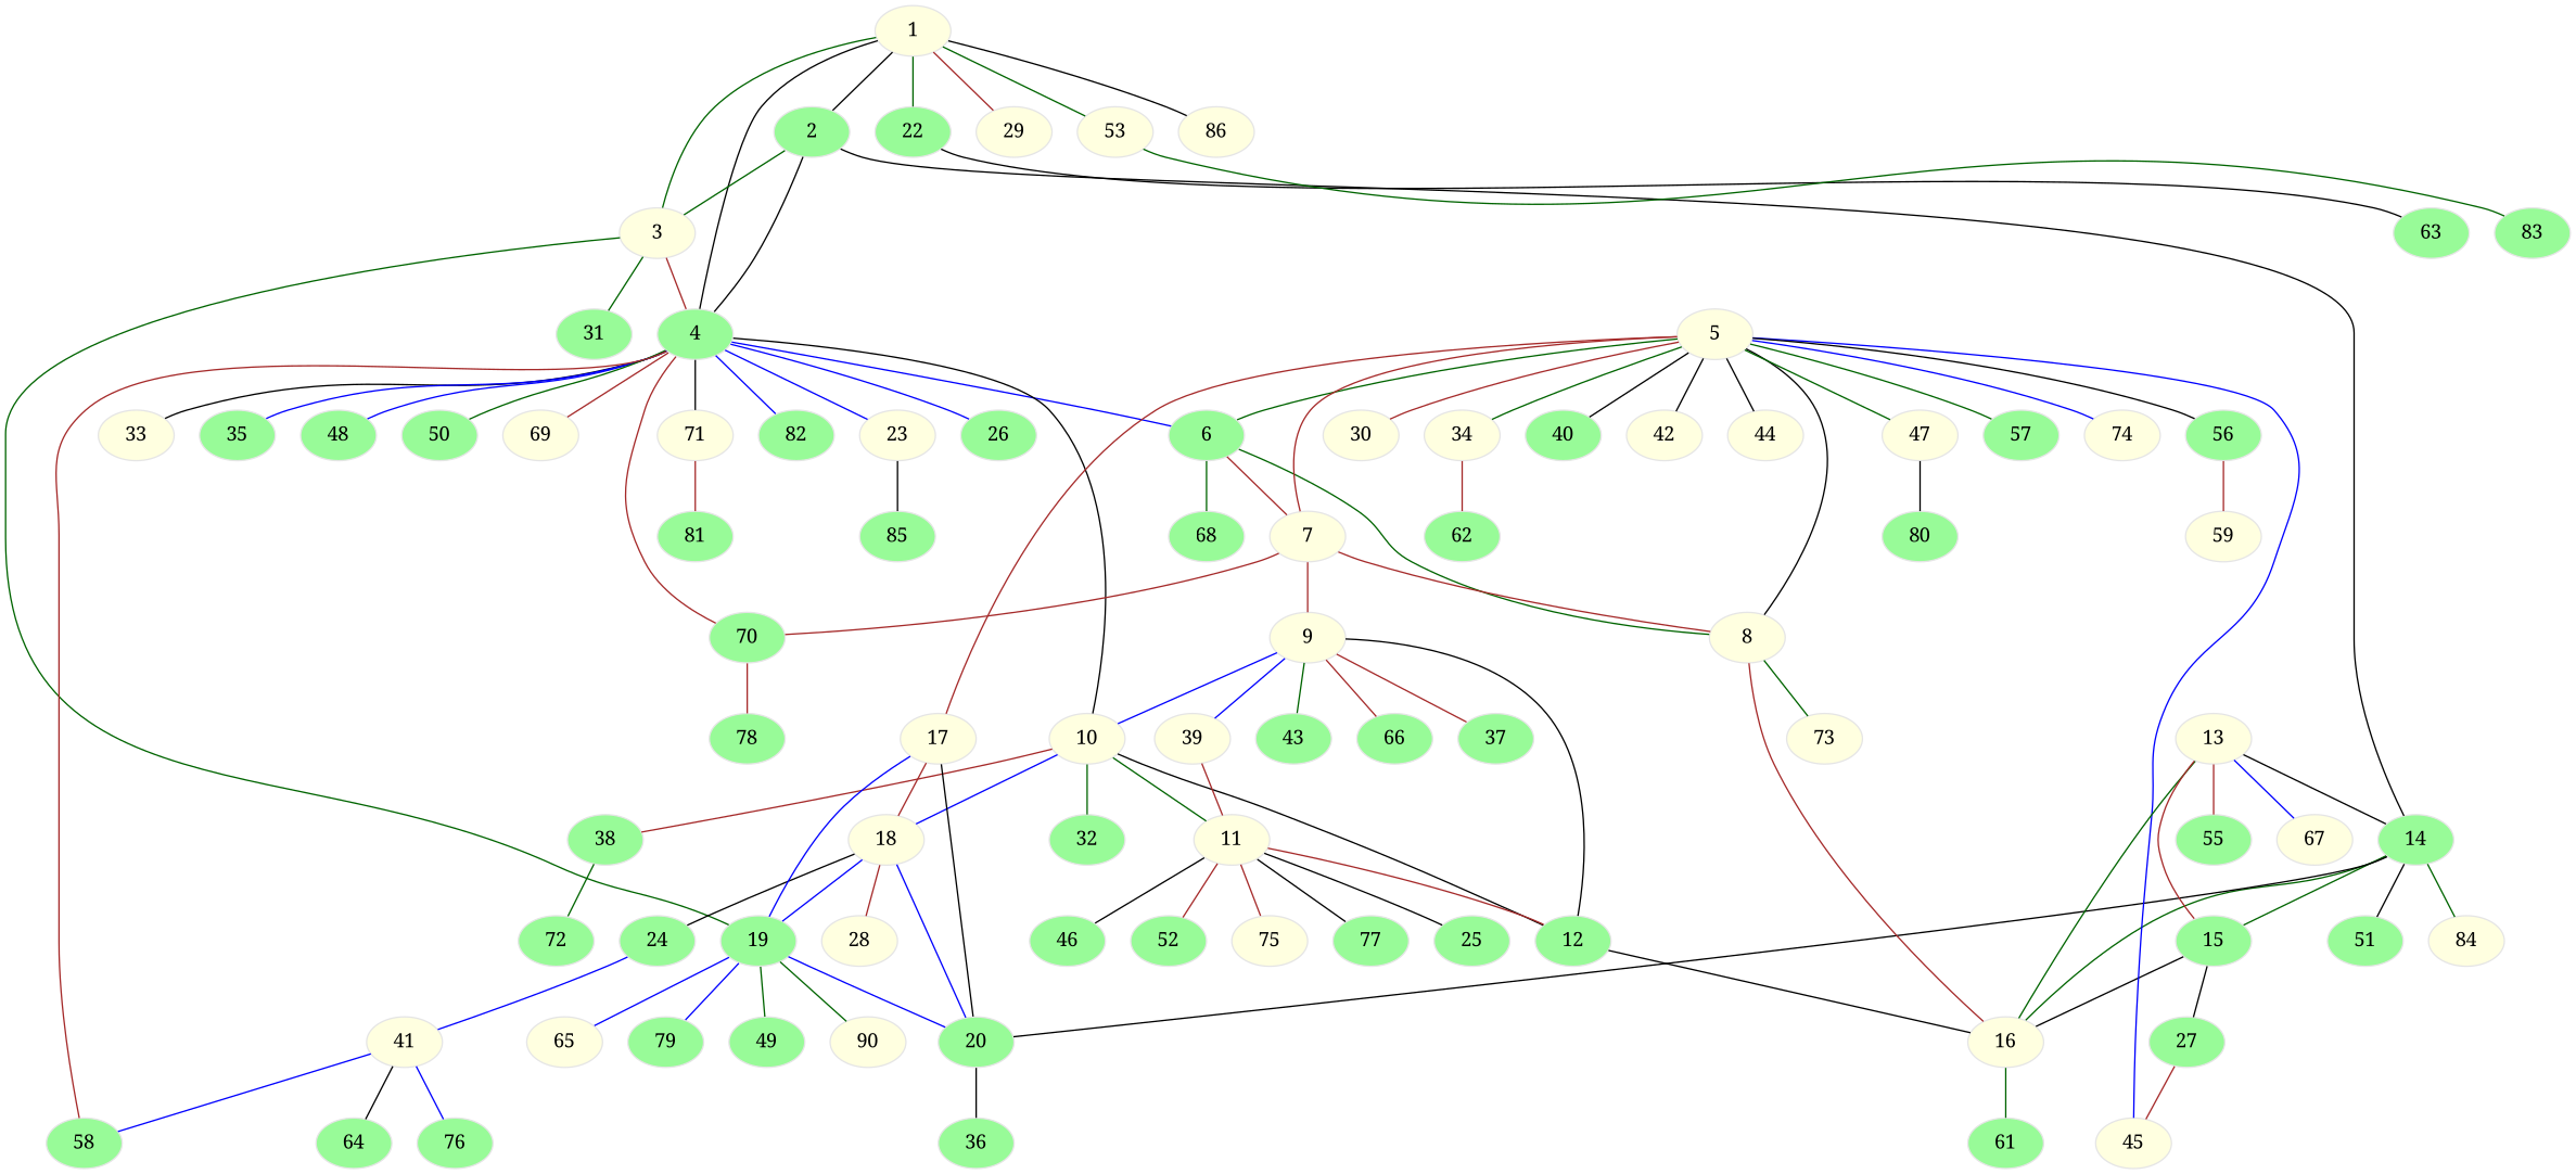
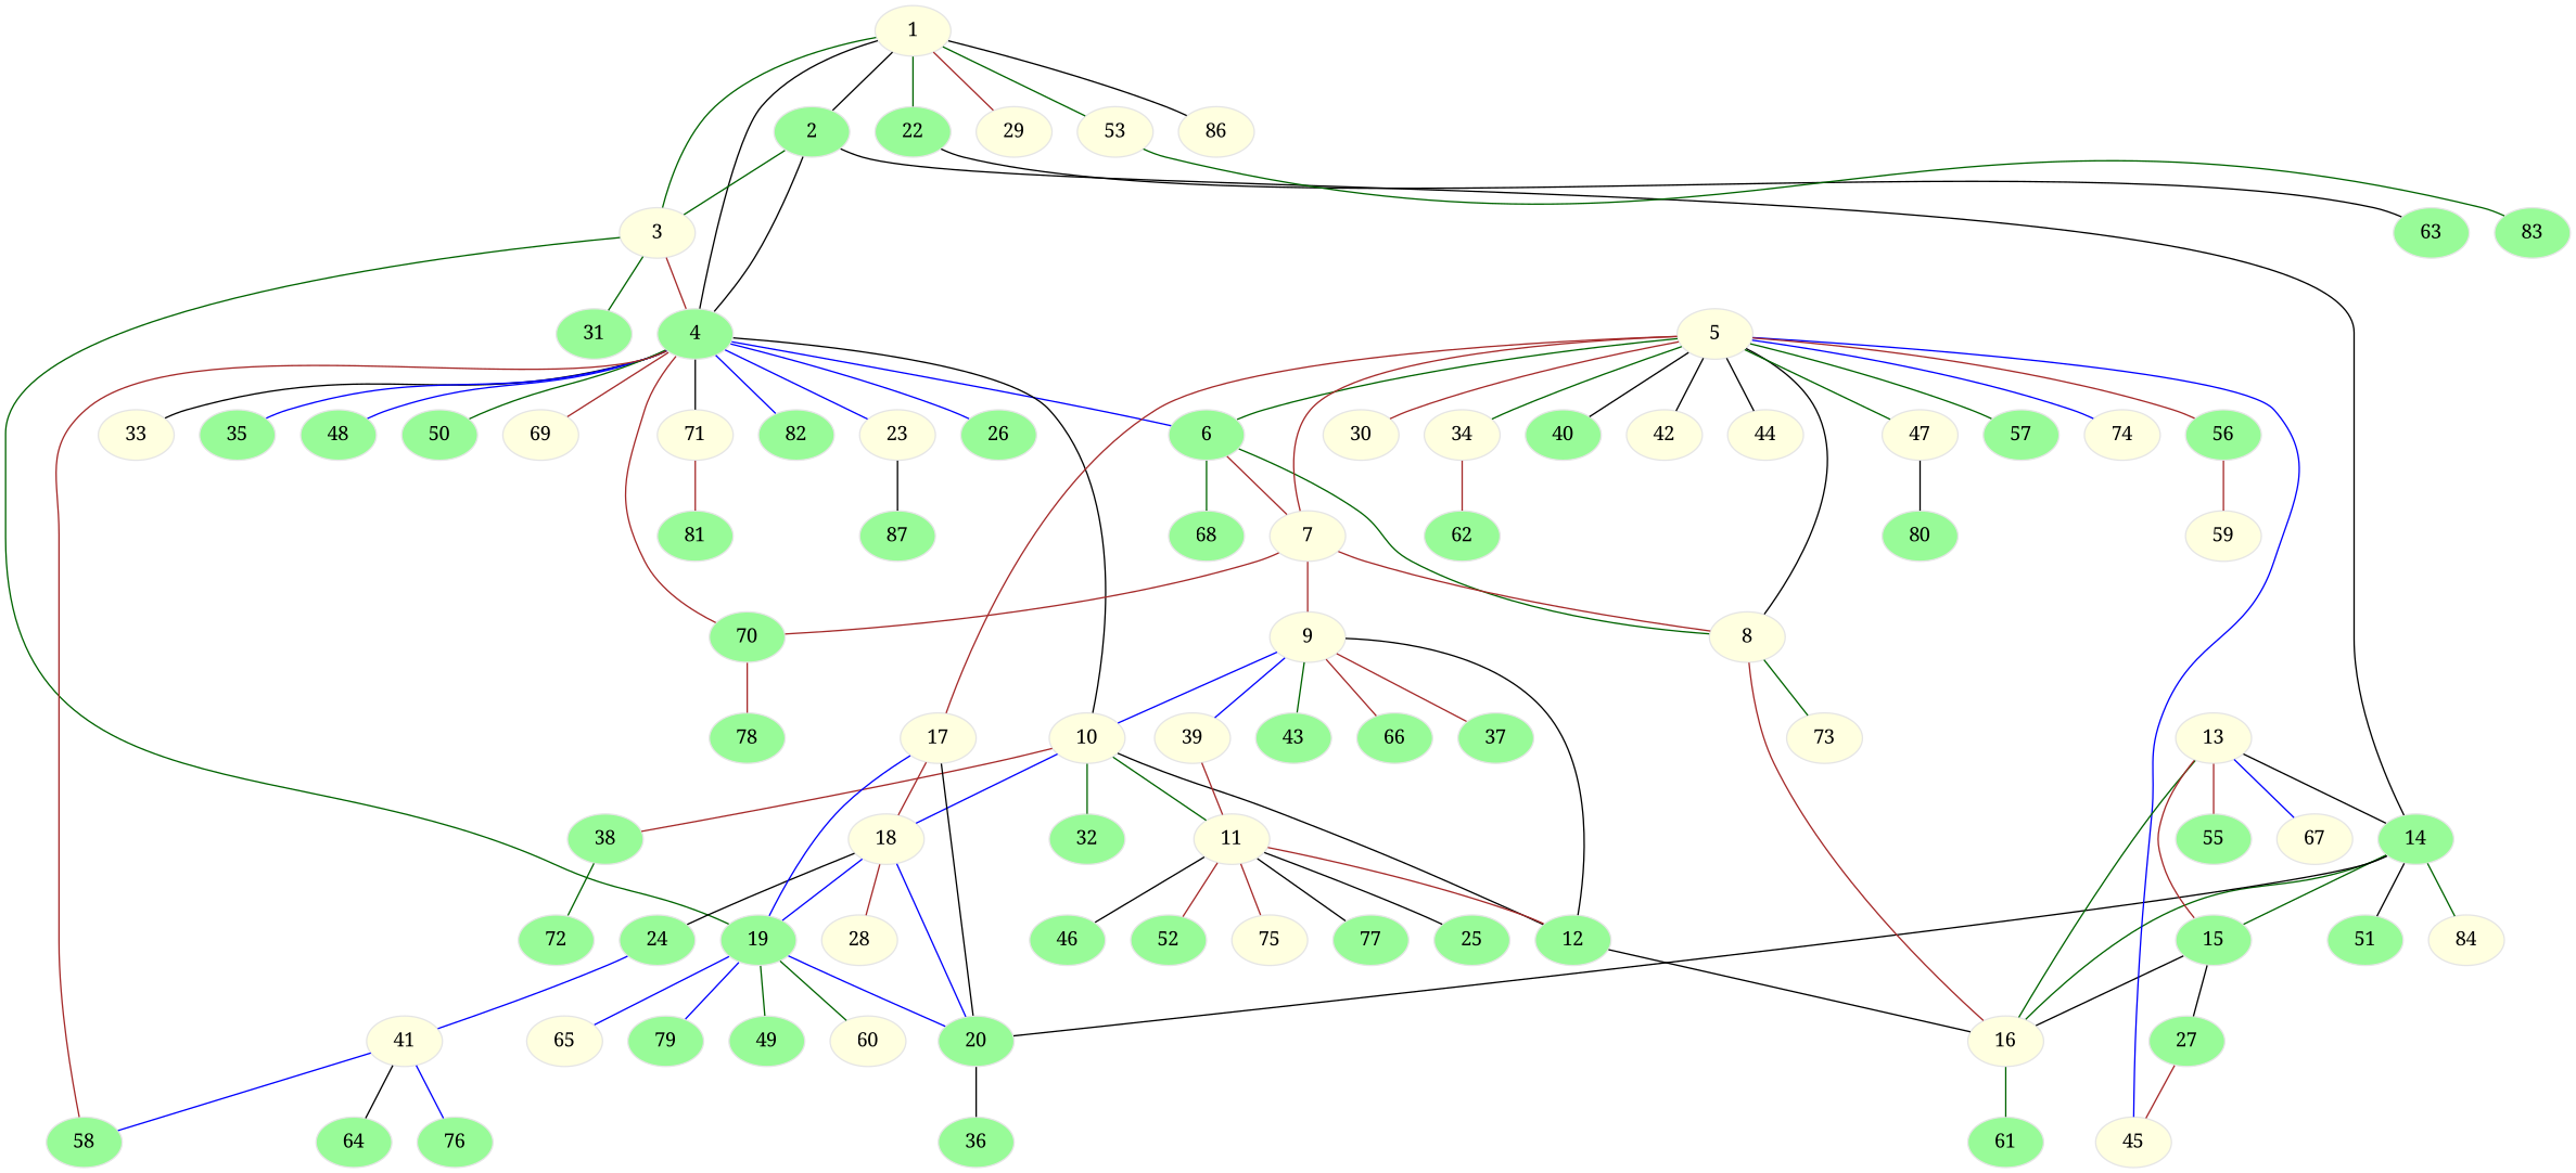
  graph {
    fontname="Noto Serif"
    node [color=gray90 fillcolor=palegreen fontname="Noto Serif" style=filled]
    edge [color=black fontname="Noto Serif"]
    1 [fillcolor=lightyellow]
    2
    3 [fillcolor=lightyellow]
    4
    22
    29 [fillcolor=lightyellow]
    53 [fillcolor=lightyellow]
    86 [fillcolor=lightyellow]
    14
    19
    31
    6
    10 [fillcolor=lightyellow]
    23 [fillcolor=lightyellow]
    26
    33 [fillcolor=lightyellow]
    35
    48
    50
    58
    69 [fillcolor=lightyellow]
    70
    71 [fillcolor=lightyellow]
    82
    63
    83
    16 [fillcolor=lightyellow]
    15
    20
    51
    84 [fillcolor=lightyellow]
    49
-   60 [fillcolor=lightyellow label=90]
+   60 [fillcolor=lightyellow]
    65 [fillcolor=lightyellow]
    79
    7 [fillcolor=lightyellow]
    8 [fillcolor=lightyellow]
    68
    11 [fillcolor=lightyellow]
    12
    18 [fillcolor=lightyellow]
    32
    38
-   85
+   85 [label=87]
    78
    81
    5 [fillcolor=lightyellow]
    17 [fillcolor=lightyellow]
    30 [fillcolor=lightyellow]
    34 [fillcolor=lightyellow]
    40
    42 [fillcolor=lightyellow]
    44 [fillcolor=lightyellow]
    45 [fillcolor=lightyellow]
    47 [fillcolor=lightyellow]
    56
    57
    74 [fillcolor=lightyellow]
    9 [fillcolor=lightyellow]
    73 [fillcolor=lightyellow]
    62
    80
    59 [fillcolor=lightyellow]
    37
    39 [fillcolor=lightyellow]
    43
    66
    25
    46
    52
    75 [fillcolor=lightyellow]
    77
    24
    28 [fillcolor=lightyellow]
    72
    61
    13 [fillcolor=lightyellow]
    55
    67 [fillcolor=lightyellow]
    27
    36
    41 [fillcolor=lightyellow]
    64
    76
    1 -- 2
    1 -- 3 [color=darkgreen]
    1 -- 4
    1 -- 22 [color=darkgreen]
    1 -- 29 [color=brown]
    1 -- 53 [color=darkgreen]
    1 -- 86
    2 -- 3 [color=darkgreen]
    2 -- 4
    2 -- 14
    3 -- 4 [color=brown]
    3 -- 19 [color=darkgreen]
    3 -- 31 [color=darkgreen]
    4 -- 6 [color=blue]
    4 -- 10
    4 -- 23 [color=blue]
    4 -- 26 [color=blue]
    4 -- 33
    4 -- 35 [color=blue]
    4 -- 48 [color=blue]
    4 -- 50 [color=darkgreen]
    4 -- 58 [color=brown]
    4 -- 69 [color=brown]
    4 -- 70 [color=brown]
    4 -- 71
    4 -- 82 [color=blue]
    22 -- 63
    53 -- 83 [color=darkgreen]
    14 -- 16 [color=darkgreen]
    14 -- 15 [color=darkgreen]
    14 -- 20
    14 -- 51
    14 -- 84 [color=darkgreen]
    19 -- 20 [color=blue]
    19 -- 49 [color=darkgreen]
    19 -- 60 [color=darkgreen]
    19 -- 65 [color=blue]
    19 -- 79 [color=blue]
    6 -- 7 [color=brown]
    6 -- 8 [color=darkgreen]
    6 -- 68 [color=darkgreen]
    10 -- 11 [color=darkgreen]
    10 -- 12
    10 -- 18 [color=blue]
    10 -- 32 [color=darkgreen]
    10 -- 38 [color=brown]
    23 -- 85
    70 -- 78 [color=brown]
    71 -- 81 [color=brown]
    16 -- 61 [color=darkgreen]
    15 -- 16
    15 -- 27
    20 -- 36
    7 -- 70 [color=brown]
    7 -- 8 [color=brown]
    7 -- 9 [color=brown]
    8 -- 16 [color=brown]
    8 -- 73 [color=darkgreen]
    11 -- 12 [color=brown]
    11 -- 25
    11 -- 46
    11 -- 52 [color=brown]
    11 -- 75 [color=brown]
    11 -- 77
    12 -- 16
    18 -- 19 [color=blue]
    18 -- 20 [color=blue]
    18 -- 24
    18 -- 28 [color=brown]
    38 -- 72 [color=darkgreen]
    5 -- 6 [color=darkgreen]
    5 -- 7 [color=brown]
    5 -- 8
    5 -- 17 [color=brown]
    5 -- 30 [color=brown]
    5 -- 34 [color=darkgreen]
    5 -- 40
    5 -- 42
    5 -- 44
    5 -- 45 [color=blue]
    5 -- 47 [color=darkgreen]
-   5 -- 56
+   5 -- 56 [color=brown]
    5 -- 57 [color=darkgreen]
    5 -- 74 [color=blue]
    17 -- 19 [color=blue]
    17 -- 20
    17 -- 18 [color=brown]
    34 -- 62 [color=brown]
    47 -- 80
    56 -- 59 [color=brown]
    9 -- 10 [color=blue]
    9 -- 12
    9 -- 37 [color=brown]
    9 -- 39 [color=blue]
    9 -- 43 [color=darkgreen]
    9 -- 66 [color=brown]
    39 -- 11 [color=brown]
    24 -- 41 [color=blue]
    13 -- 14
    13 -- 16 [color=darkgreen]
    13 -- 15 [color=brown]
    13 -- 55 [color=brown]
    13 -- 67 [color=blue]
    27 -- 45 [color=brown]
    41 -- 58 [color=blue]
    41 -- 64
    41 -- 76 [color=blue]
  }
